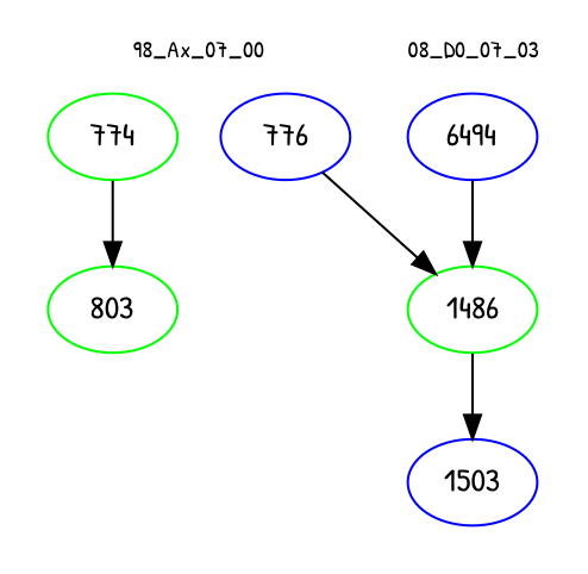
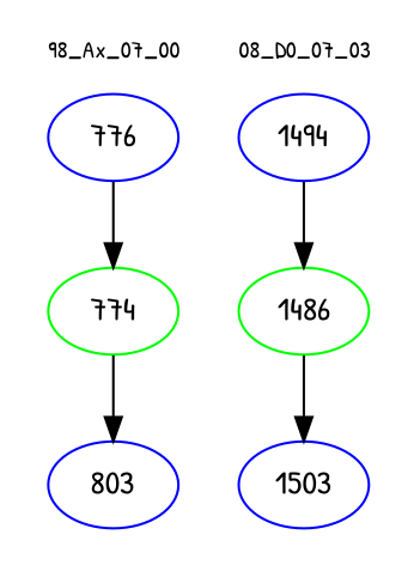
  digraph {
    fontname="Patrick Hand"
    node [color=blue fontname="Patrick Hand"]
    edge [color=black fontname="Patrick Hand"]
    n1 [label=776]
    n2 [color=green label=774]
-   n3 [color=green label=803]
-   n4 [label=6494]
+   n3 [label=803]
+   n4 [label=1494]
    n5 [color=green label=1486]
    n6 [label=1503]
    subgraph cluster_1 {
      color=white
      fontsize=10
      label="98_Ax_07_00"
      n1
      n2
      n3
    }
    subgraph cluster_2 {
      color=white
      fontsize=10
      label="08_D0_07_03"
      n4
      n5
      n6
    }
-   n1 -> n5
+   n1 -> n2
    n2 -> n3
    n4 -> n5
    n5 -> n6
  }
